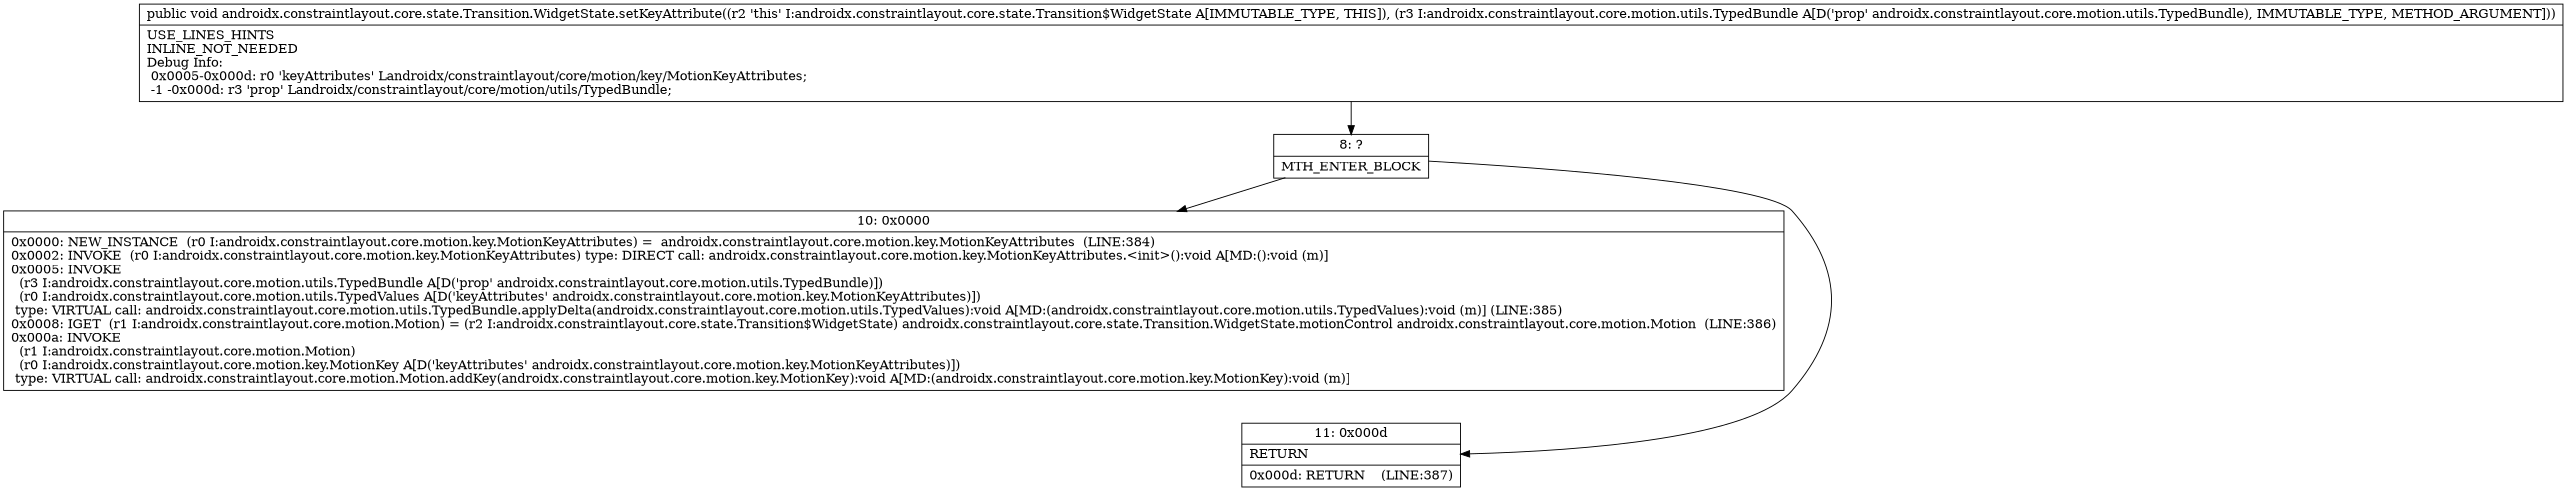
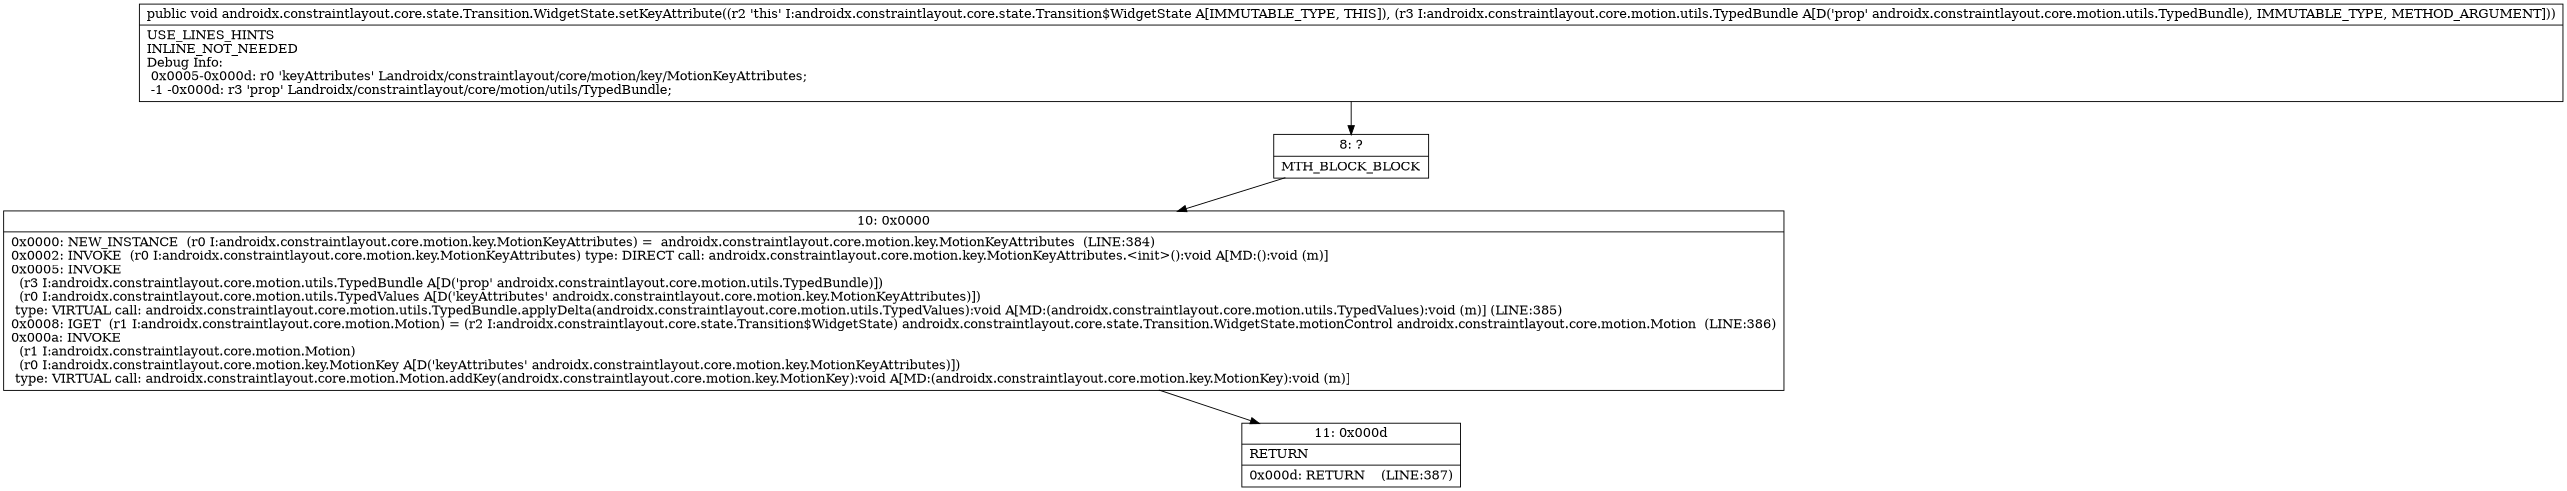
  digraph {
    fontname="DejaVu Serif"
    node [fontname="DejaVu Serif" shape=record]
    edge [fontname="DejaVu Serif"]
-   n1 [label="{8\:\ ?|MTH_ENTER_BLOCK\l}"]
+   n1 [label="{8\:\ ?|MTH_BLOCK_BLOCK\l}"]
    n2 [label="{10\:\ 0x0000|0x0000: NEW_INSTANCE  (r0 I:androidx.constraintlayout.core.motion.key.MotionKeyAttributes) =  androidx.constraintlayout.core.motion.key.MotionKeyAttributes  (LINE:384)\l0x0002: INVOKE  (r0 I:androidx.constraintlayout.core.motion.key.MotionKeyAttributes) type: DIRECT call: androidx.constraintlayout.core.motion.key.MotionKeyAttributes.\<init\>():void A[MD:():void (m)]\l0x0005: INVOKE  \l  (r3 I:androidx.constraintlayout.core.motion.utils.TypedBundle A[D('prop' androidx.constraintlayout.core.motion.utils.TypedBundle)])\l  (r0 I:androidx.constraintlayout.core.motion.utils.TypedValues A[D('keyAttributes' androidx.constraintlayout.core.motion.key.MotionKeyAttributes)])\l type: VIRTUAL call: androidx.constraintlayout.core.motion.utils.TypedBundle.applyDelta(androidx.constraintlayout.core.motion.utils.TypedValues):void A[MD:(androidx.constraintlayout.core.motion.utils.TypedValues):void (m)] (LINE:385)\l0x0008: IGET  (r1 I:androidx.constraintlayout.core.motion.Motion) = (r2 I:androidx.constraintlayout.core.state.Transition$WidgetState) androidx.constraintlayout.core.state.Transition.WidgetState.motionControl androidx.constraintlayout.core.motion.Motion  (LINE:386)\l0x000a: INVOKE  \l  (r1 I:androidx.constraintlayout.core.motion.Motion)\l  (r0 I:androidx.constraintlayout.core.motion.key.MotionKey A[D('keyAttributes' androidx.constraintlayout.core.motion.key.MotionKeyAttributes)])\l type: VIRTUAL call: androidx.constraintlayout.core.motion.Motion.addKey(androidx.constraintlayout.core.motion.key.MotionKey):void A[MD:(androidx.constraintlayout.core.motion.key.MotionKey):void (m)]\l}"]
    n3 [label="{11\:\ 0x000d|RETURN\l|0x000d: RETURN    (LINE:387)\l}"]
    n4 [label="{public void androidx.constraintlayout.core.state.Transition.WidgetState.setKeyAttribute((r2 'this' I:androidx.constraintlayout.core.state.Transition$WidgetState A[IMMUTABLE_TYPE, THIS]), (r3 I:androidx.constraintlayout.core.motion.utils.TypedBundle A[D('prop' androidx.constraintlayout.core.motion.utils.TypedBundle), IMMUTABLE_TYPE, METHOD_ARGUMENT]))  | USE_LINES_HINTS\lINLINE_NOT_NEEDED\lDebug Info:\l  0x0005\-0x000d: r0 'keyAttributes' Landroidx\/constraintlayout\/core\/motion\/key\/MotionKeyAttributes;\l  \-1 \-0x000d: r3 'prop' Landroidx\/constraintlayout\/core\/motion\/utils\/TypedBundle;\l}"]
    n1 -> n2
-   n1 -> n3
+   n2 -> n3
    n4 -> n1
  }
